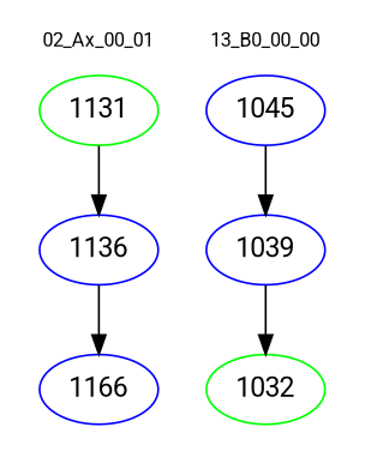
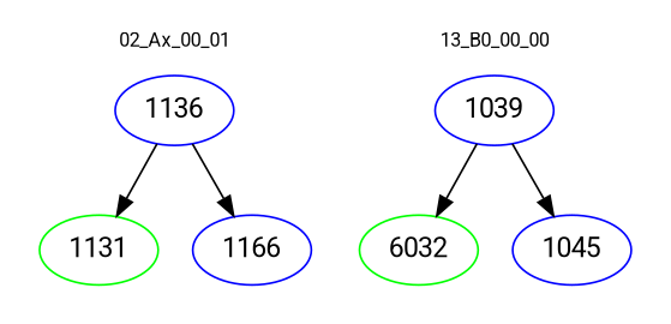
  digraph {
    fontname=Roboto
    node [color=blue fontname=Roboto]
    edge [color=black fontname=Roboto]
    n1 [label=1136]
    n2 [color=green label=1131]
    n3 [label=1166]
    n4 [label=1039]
-   n5 [color=green label=1032]
+   n5 [color=green label=6032]
    n6 [label=1045]
    subgraph cluster_1 {
      color=white
      fontsize=10
      label="02_Ax_00_01"
      n1
      n2
      n3
    }
    subgraph cluster_2 {
      color=white
      fontsize=10
      label="13_B0_00_00"
      n4
      n5
      n6
    }
-   n2 -> n1
+   n1 -> n2
    n1 -> n3
    n4 -> n5
-   n6 -> n4
+   n4 -> n6
  }
